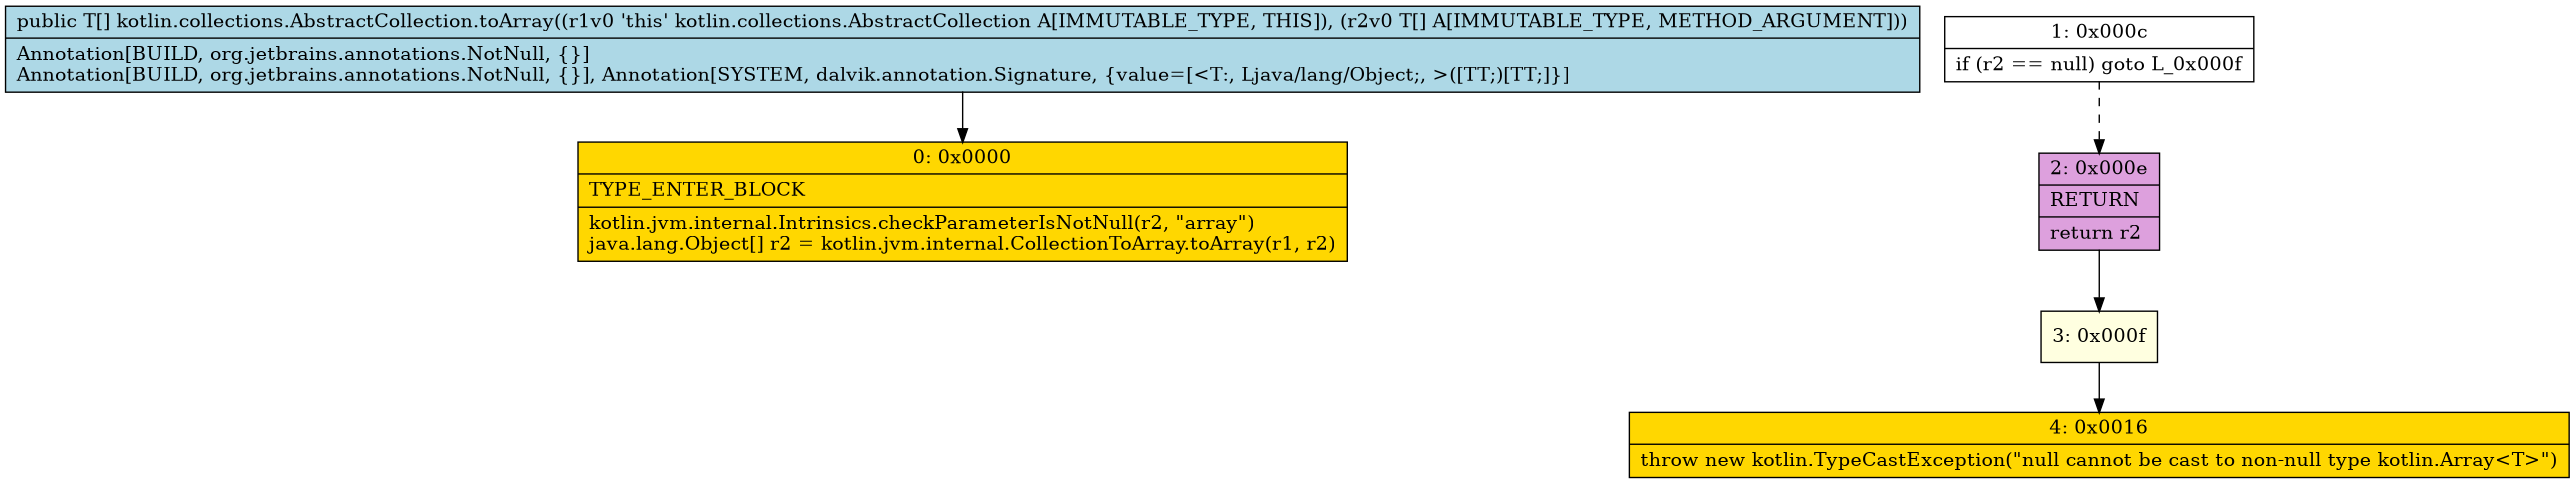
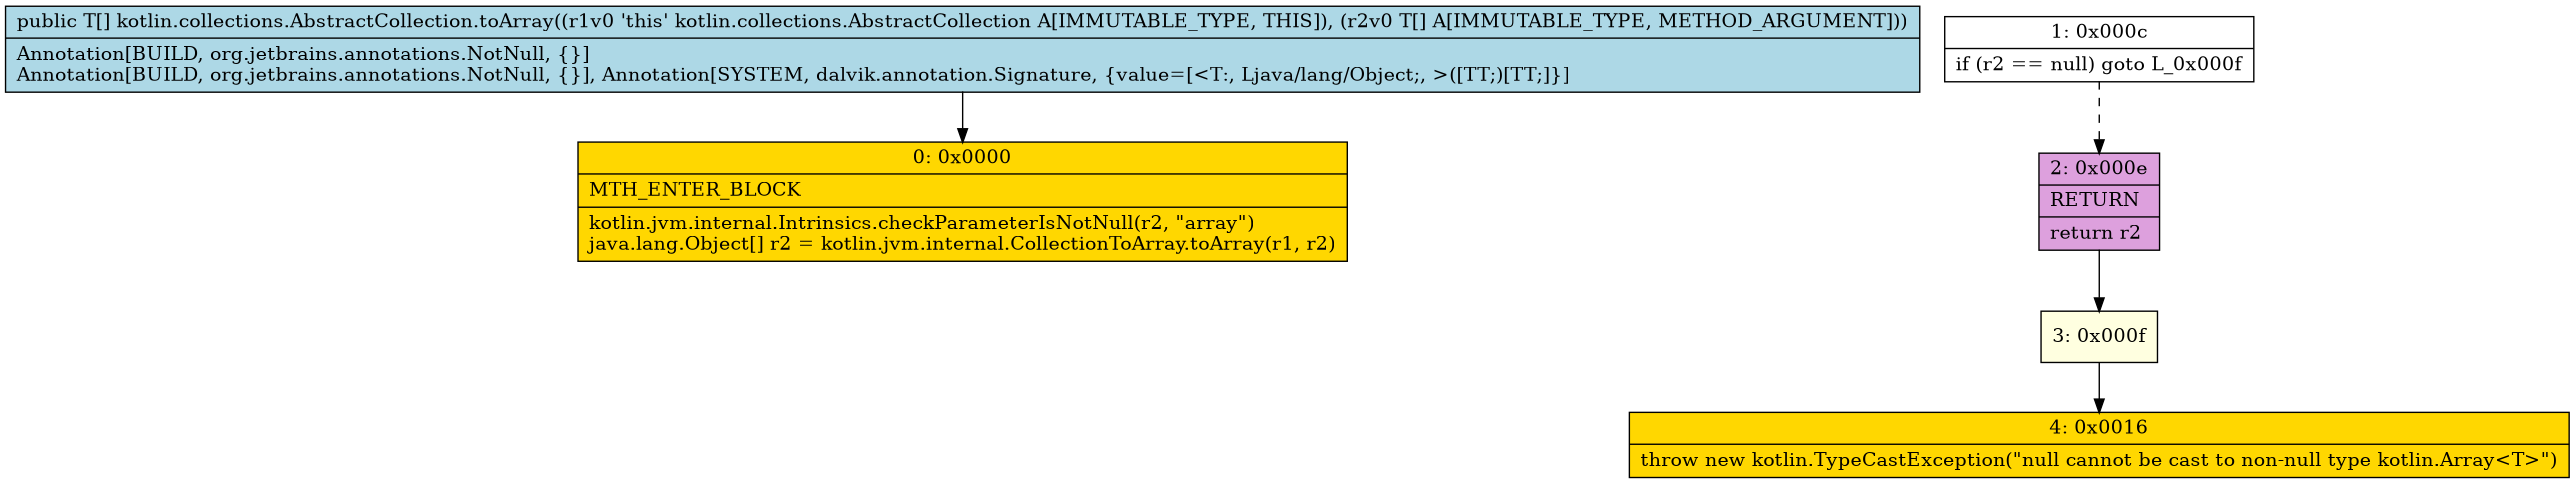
  digraph {
    node [fillcolor=gold shape=record style=filled]
-   n1 [label="{0\:\ 0x0000|TYPE_ENTER_BLOCK\l|kotlin.jvm.internal.Intrinsics.checkParameterIsNotNull(r2, \"array\")\ljava.lang.Object[] r2 = kotlin.jvm.internal.CollectionToArray.toArray(r1, r2)\l}"]
+   n1 [label="{0\:\ 0x0000|MTH_ENTER_BLOCK\l|kotlin.jvm.internal.Intrinsics.checkParameterIsNotNull(r2, \"array\")\ljava.lang.Object[] r2 = kotlin.jvm.internal.CollectionToArray.toArray(r1, r2)\l}"]
    n2 [fillcolor=white label="{1\:\ 0x000c|if (r2 == null) goto L_0x000f\l}"]
    n3 [fillcolor=plum label="{2\:\ 0x000e|RETURN\l|return r2\l}"]
    n4 [fillcolor=lightyellow label="{3\:\ 0x000f}"]
    n5 [label="{4\:\ 0x0016|throw new kotlin.TypeCastException(\"null cannot be cast to non\-null type kotlin.Array\<T\>\")\l}"]
    n6 [fillcolor=lightblue label="{public T[] kotlin.collections.AbstractCollection.toArray((r1v0 'this' kotlin.collections.AbstractCollection A[IMMUTABLE_TYPE, THIS]), (r2v0 T[] A[IMMUTABLE_TYPE, METHOD_ARGUMENT]))  | Annotation[BUILD, org.jetbrains.annotations.NotNull, \{\}]\lAnnotation[BUILD, org.jetbrains.annotations.NotNull, \{\}], Annotation[SYSTEM, dalvik.annotation.Signature, \{value=[\<T:, Ljava\/lang\/Object;, \>([TT;)[TT;]\}]\l}"]
    n2 -> n3 [style=dashed]
    n3 -> n4
    n4 -> n5
    n6 -> n1
  }
